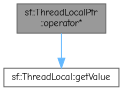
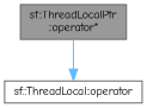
  digraph {
    rankdir=TB
    fontname="Comic Neue"
    node [fontname="Comic Neue" fontsize=10 shape=box style=filled]
    n1 [color=gray40 fillcolor=grey60 fontcolor=black height=0.2 label="sf::ThreadLocalPtr\l::operator*" width=0.4]
-   n2 [color=grey40 fillcolor=white height=0.2 label="sf::ThreadLocal::getValue" width=0.4]
+   n2 [color=grey40 fillcolor=white height=0.2 label="sf::ThreadLocal::operator" width=0.4]
    n1 -> n2 [color=steelblue1 fontname="Comic Neue" fontsize=10 labelfontname=Helvetica labelfontsize=10 style=solid]
  }
